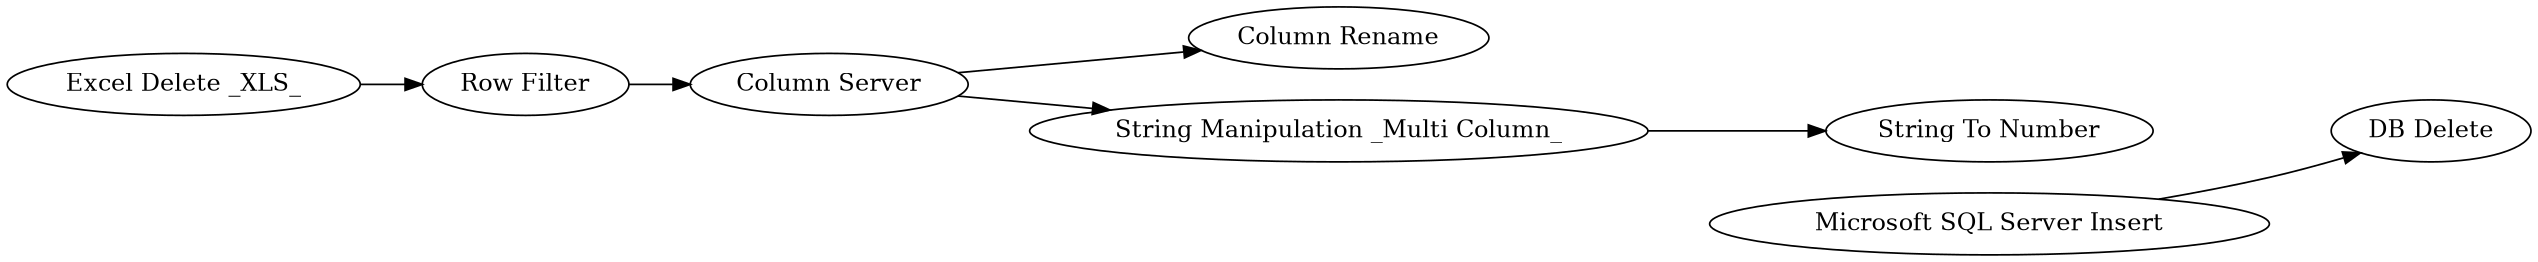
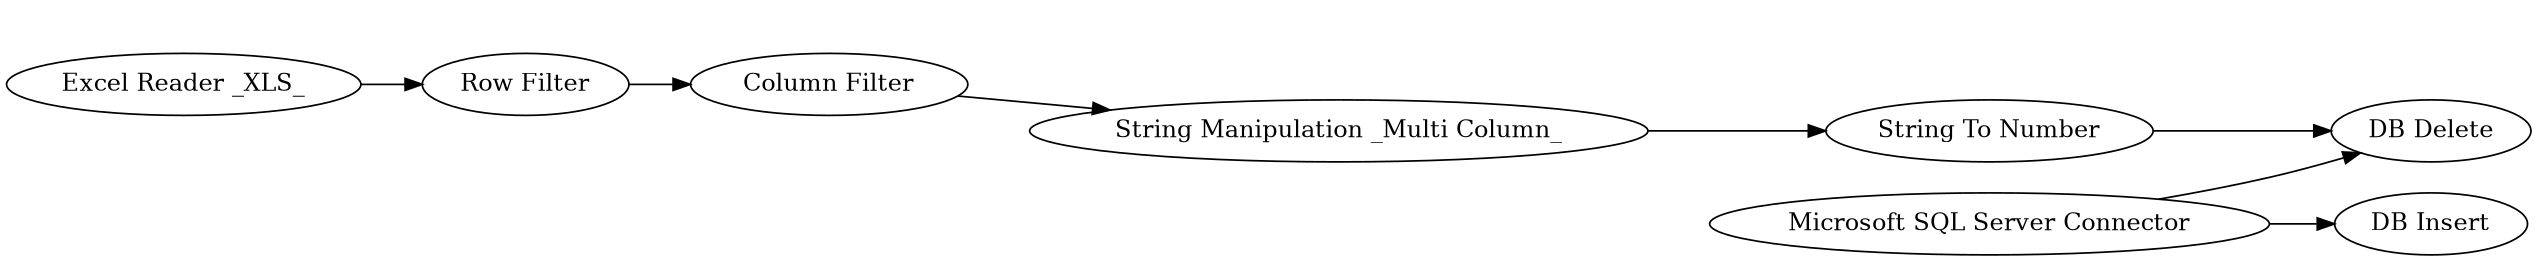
  digraph {
    rankdir=LR
-   n1 [label="Excel Delete _XLS_"]
+   n1 [label="Excel Reader _XLS_"]
    n2 [label="Row Filter"]
-   n3 [label="Column Server"]
-   n4 [label="Column Rename"]
+   n3 [label="Column Filter"]
    n5 [label="String Manipulation _Multi Column_"]
-   n6 [label="Microsoft SQL Server Insert"]
+   n6 [label="Microsoft SQL Server Connector"]
+   n7 [label="DB Insert"]
    n8 [label="DB Delete"]
    n9 [label="String To Number"]
    n1 -> n2
    n2 -> n3
-   n3 -> n4
    n3 -> n5
    n5 -> n9
+   n6 -> n7
    n6 -> n8
+   n9 -> n8
  }
